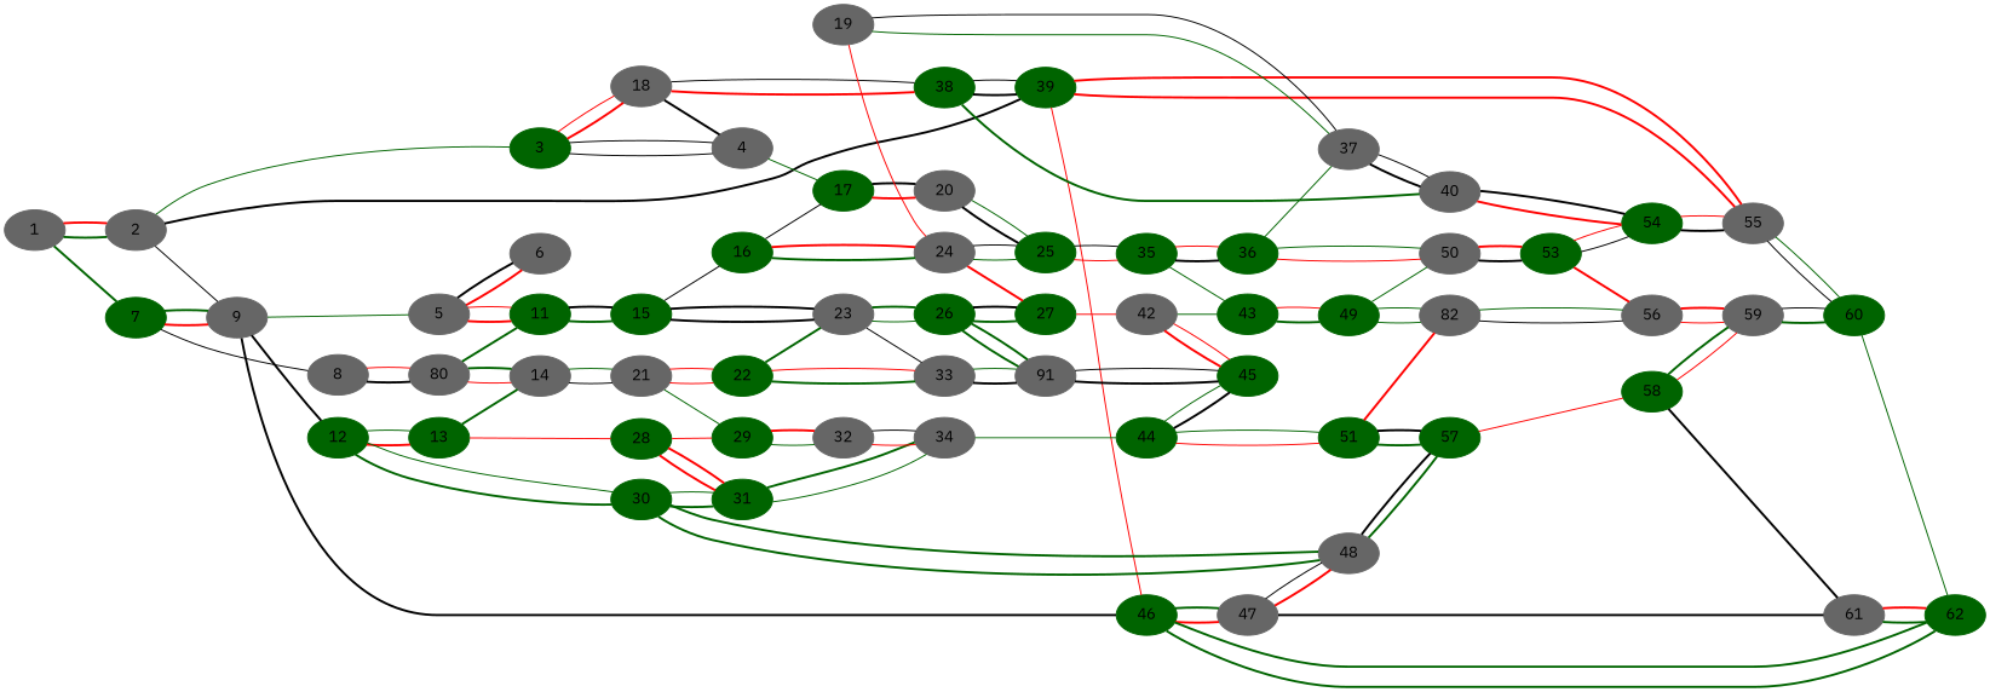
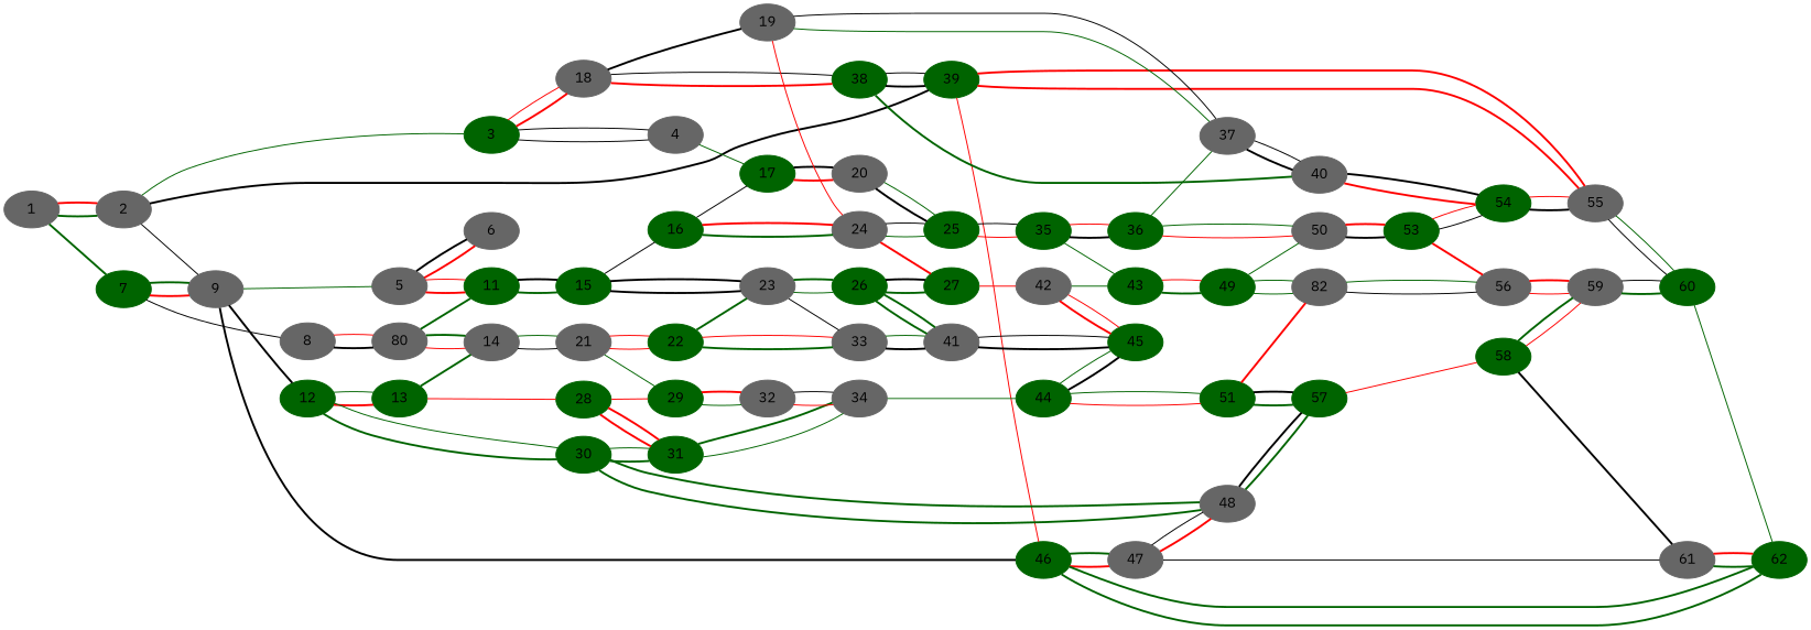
  graph {
    fontname="IBM Plex Sans"
    rankdir=LR
    node [color=darkgreen fontname="IBM Plex Sans" style=filled]
    edge [color=darkgreen fontname="IBM Plex Sans" style=bold]
    1 [color=gray40]
    2 [color=gray40]
    7
    3
    9 [color=gray40]
    39
    8 [color=gray40]
    4 [color=gray40]
    18 [color=gray40]
    5 [color=gray40]
    12
    46
    55 [color=gray40]
    17
    19 [color=gray40]
    38
    6 [color=gray40]
    11
    20 [color=gray40]
    15
    n21 [color=gray40 label=80]
    14 [color=gray40]
    13
    30
    47 [color=gray40]
    62
    21 [color=gray40]
    16
    23 [color=gray40]
    28
    31
    48 [color=gray40]
    29
    22
    24 [color=gray40]
    33 [color=gray40]
    26
    25
    27
    37 [color=gray40]
    40 [color=gray40]
    35
    32 [color=gray40]
-   41 [color=gray40 label=91]
+   41 [color=gray40]
    42 [color=gray40]
    36
    43
    45
    34 [color=gray40]
    57
    44
    51
    50 [color=gray40]
    49
    53
    54
    60
    n58 [color=gray40 label=82]
    61 [color=gray40]
    58
    56 [color=gray40]
    59 [color=gray40]
    1 -- 2
    1 -- 2 [color=red]
    1 -- 7
    2 -- 3 [style=solid]
    2 -- 9 [color=black style=solid]
    2 -- 39 [color=black]
    7 -- 9 [color=red]
    7 -- 9
    7 -- 8 [color=black style=solid]
    3 -- 4 [color=black style=solid]
    3 -- 4 [color=black style=solid]
    3 -- 18 [color=red]
    3 -- 18 [color=red style=solid]
    9 -- 5 [style=solid]
    9 -- 12 [color=black]
    9 -- 46 [color=black]
    39 -- 46 [color=red style=solid]
    39 -- 55 [color=red]
    39 -- 55 [color=red]
    8 -- n21 [color=black]
    8 -- n21 [color=red style=solid]
    4 -- 17 [style=solid]
-   18 -- 4 [color=black]
+   18 -- 19 [color=black]
    18 -- 38 [color=red]
    18 -- 38 [color=black style=solid]
    5 -- 6 [color=red]
    5 -- 6 [color=black]
    5 -- 11 [color=red]
    5 -- 11 [color=red style=solid]
    12 -- 13 [color=red]
    12 -- 13 [style=solid]
    12 -- 30
    12 -- 30 [style=solid]
    46 -- 47 [color=red]
    46 -- 47
    46 -- 62
    46 -- 62
    55 -- 60 [color=black style=solid]
    55 -- 60 [style=solid]
    17 -- 20 [color=red]
    17 -- 20 [color=black]
    19 -- 24 [color=red style=solid]
    19 -- 37 [style=solid]
    19 -- 37 [color=black style=solid]
    38 -- 39 [color=black]
    38 -- 39 [color=black style=solid]
    38 -- 40
    11 -- 15
    11 -- 15 [color=black]
    20 -- 25 [color=black]
    20 -- 25 [style=solid]
    15 -- 16 [color=black style=solid]
    15 -- 23 [color=black]
    15 -- 23 [color=black]
    n21 -- 11
    n21 -- 14 [color=red style=solid]
    n21 -- 14
    14 -- 21 [color=black style=solid]
    14 -- 21 [style=solid]
    13 -- 14
    13 -- 28 [color=red style=solid]
    30 -- 31
    30 -- 31 [style=solid]
    30 -- 48
    30 -- 48
    47 -- 48 [color=red]
    47 -- 48 [color=black style=solid]
-   47 -- 61 [color=black]
+   47 -- 61 [color=black style=solid]
    21 -- 29 [style=solid]
    21 -- 22 [color=red style=solid]
    21 -- 22 [color=red style=solid]
    16 -- 17 [color=black style=solid]
    16 -- 24
    16 -- 24 [color=red]
    23 -- 33 [color=black style=solid]
    23 -- 26 [style=solid]
    23 -- 26
    28 -- 31 [color=red]
    28 -- 31 [color=red]
    28 -- 29 [color=red style=solid]
    31 -- 34 [style=solid]
    31 -- 34
    48 -- 57
    48 -- 57 [color=black]
    29 -- 32 [style=solid]
    29 -- 32 [color=red]
    22 -- 23
    22 -- 33
    22 -- 33 [color=red style=solid]
    24 -- 25 [style=solid]
    24 -- 25 [color=black style=solid]
    24 -- 27 [color=red]
    33 -- 41 [color=black]
    33 -- 41 [style=solid]
    26 -- 27
    26 -- 27 [color=black]
    26 -- 41
    26 -- 41
    25 -- 35 [color=red style=solid]
    25 -- 35 [color=black style=solid]
    27 -- 42 [color=red style=solid]
    37 -- 40 [color=black]
    37 -- 40 [color=black style=solid]
    40 -- 54 [color=red]
    40 -- 54 [color=black]
    35 -- 36 [color=black]
    35 -- 36 [color=red style=solid]
    35 -- 43 [style=solid]
    32 -- 34 [color=red style=solid]
    32 -- 34 [color=black style=solid]
    41 -- 45 [color=black]
    41 -- 45 [color=black style=solid]
    42 -- 43 [style=solid]
    42 -- 45 [color=red]
    42 -- 45 [color=red style=solid]
    36 -- 37 [style=solid]
    36 -- 50 [color=red style=solid]
    36 -- 50 [style=solid]
    43 -- 49
    43 -- 49 [color=red style=solid]
    34 -- 44 [style=solid]
    57 -- 58 [color=red style=solid]
    44 -- 45 [color=black]
    44 -- 45 [style=solid]
    44 -- 51 [color=red style=solid]
    44 -- 51 [style=solid]
    51 -- 57
    51 -- 57 [color=black]
    51 -- n58 [color=red]
    50 -- 53 [color=black]
    50 -- 53 [color=red]
    49 -- 50 [style=solid]
    49 -- n58 [style=solid]
    49 -- n58 [style=solid]
    53 -- 54 [color=black style=solid]
    53 -- 54 [color=red style=solid]
    53 -- 56 [color=red]
    54 -- 55 [color=black]
    54 -- 55 [color=red style=solid]
    60 -- 62 [style=solid]
    n58 -- 56 [color=black style=solid]
    n58 -- 56 [style=solid]
    61 -- 62
    61 -- 62 [color=red]
    58 -- 61 [color=black]
    58 -- 59 [color=red style=solid]
    58 -- 59
    56 -- 59 [color=red style=solid]
    56 -- 59 [color=red]
    59 -- 60
    59 -- 60 [color=black style=solid]
  }
